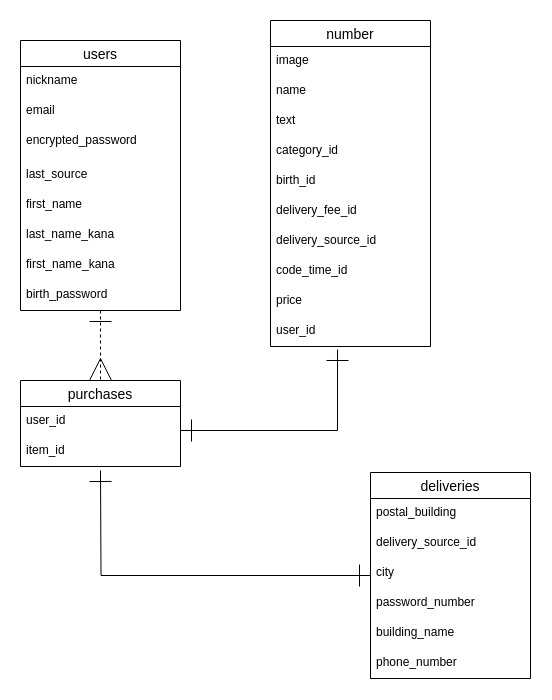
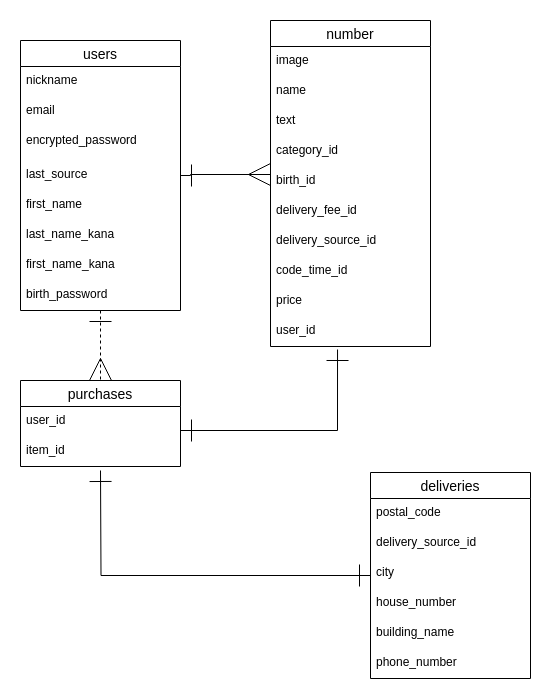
  <mxCell id="0" value="" />
  <mxCell id="1" parent="0" />
  <mxCell id="2" style="edgeStyle=orthogonalEdgeStyle;rounded=0;orthogonalLoop=1;jettySize=auto;html=1;entryX=0.5;entryY=0;entryDx=0;entryDy=0;startArrow=ERone;startFill=0;endArrow=ERmany;endFill=0;startSize=20;endSize=20;sourcePerimeterSpacing=0;targetPerimeterSpacing=0;strokeWidth=1;dashed=1;" edge="1" parent="1" source="3" target="24"><mxGeometry relative="1" as="geometry" /></mxCell>
  <mxCell id="3" value="users" style="swimlane;fontStyle=0;childLayout=stackLayout;horizontal=1;startSize=26;horizontalStack=0;resizeParent=1;resizeParentMax=0;resizeLast=0;collapsible=1;marginBottom=0;align=center;fontSize=14;direction=east;" vertex="1" parent="1"><mxGeometry x="20" y="40" width="160" height="270" as="geometry"><mxRectangle x="160" y="270" width="70" height="26" as="alternateBounds" /></mxGeometry></mxCell>
  <mxCell id="4" value="nickname" style="text;strokeColor=none;fillColor=none;spacingLeft=4;spacingRight=4;overflow=hidden;rotatable=0;points=[[0,0.5],[1,0.5]];portConstraint=eastwest;fontSize=12;" vertex="1" parent="3"><mxGeometry y="26" width="160" height="30" as="geometry" /></mxCell>
  <mxCell id="5" value="email" style="text;strokeColor=none;fillColor=none;spacingLeft=4;spacingRight=4;overflow=hidden;rotatable=0;points=[[0,0.5],[1,0.5]];portConstraint=eastwest;fontSize=12;" vertex="1" parent="3"><mxGeometry y="56" width="160" height="30" as="geometry" /></mxCell>
  <mxCell id="6" value="encrypted_password&#10;" style="text;strokeColor=none;fillColor=none;spacingLeft=4;spacingRight=4;overflow=hidden;rotatable=0;points=[[0,0.5],[1,0.5]];portConstraint=eastwest;fontSize=12;verticalAlign=top;" vertex="1" parent="3"><mxGeometry y="86" width="160" height="34" as="geometry" /></mxCell>
  <mxCell id="7" value="last_source" style="text;strokeColor=none;fillColor=none;spacingLeft=4;spacingRight=4;overflow=hidden;rotatable=0;points=[[0,0.5],[1,0.5]];portConstraint=eastwest;fontSize=12;verticalAlign=top;" vertex="1" parent="3"><mxGeometry y="120" width="160" height="30" as="geometry" /></mxCell>
  <mxCell id="8" value="first_name" style="text;strokeColor=none;fillColor=none;spacingLeft=4;spacingRight=4;overflow=hidden;rotatable=0;points=[[0,0.5],[1,0.5]];portConstraint=eastwest;fontSize=12;verticalAlign=top;" vertex="1" parent="3"><mxGeometry y="150" width="160" height="30" as="geometry" /></mxCell>
  <mxCell id="9" value="last_name_kana" style="text;strokeColor=none;fillColor=none;spacingLeft=4;spacingRight=4;overflow=hidden;rotatable=0;points=[[0,0.5],[1,0.5]];portConstraint=eastwest;fontSize=12;verticalAlign=top;" vertex="1" parent="3"><mxGeometry y="180" width="160" height="30" as="geometry" /></mxCell>
  <mxCell id="10" value="first_name_kana" style="text;strokeColor=none;fillColor=none;spacingLeft=4;spacingRight=4;overflow=hidden;rotatable=0;points=[[0,0.5],[1,0.5]];portConstraint=eastwest;fontSize=12;verticalAlign=top;" vertex="1" parent="3"><mxGeometry y="210" width="160" height="30" as="geometry" /></mxCell>
  <mxCell id="11" value="birth_password" style="text;strokeColor=none;fillColor=none;spacingLeft=4;spacingRight=4;overflow=hidden;rotatable=0;points=[[0,0.5],[1,0.5]];portConstraint=eastwest;fontSize=12;verticalAlign=top;" vertex="1" parent="3"><mxGeometry y="240" width="160" height="30" as="geometry" /></mxCell>
  <mxCell id="12" value="number" style="swimlane;fontStyle=0;childLayout=stackLayout;horizontal=1;startSize=26;horizontalStack=0;resizeParent=1;resizeParentMax=0;resizeLast=0;collapsible=1;marginBottom=0;align=center;fontSize=14;" vertex="1" parent="1"><mxGeometry x="270" y="20" width="160" height="326" as="geometry" /></mxCell>
  <mxCell id="13" value="image" style="text;strokeColor=none;fillColor=none;spacingLeft=4;spacingRight=4;overflow=hidden;rotatable=0;points=[[0,0.5],[1,0.5]];portConstraint=eastwest;fontSize=12;verticalAlign=top;" vertex="1" parent="12"><mxGeometry y="26" width="160" height="30" as="geometry" /></mxCell>
  <mxCell id="14" value="name" style="text;strokeColor=none;fillColor=none;spacingLeft=4;spacingRight=4;overflow=hidden;rotatable=0;points=[[0,0.5],[1,0.5]];portConstraint=eastwest;fontSize=12;" vertex="1" parent="12"><mxGeometry y="56" width="160" height="30" as="geometry" /></mxCell>
  <mxCell id="15" value="text" style="text;strokeColor=none;fillColor=none;spacingLeft=4;spacingRight=4;overflow=hidden;rotatable=0;points=[[0,0.5],[1,0.5]];portConstraint=eastwest;fontSize=12;verticalAlign=top;" vertex="1" parent="12"><mxGeometry y="86" width="160" height="30" as="geometry" /></mxCell>
  <mxCell id="16" value="category_id" style="text;strokeColor=none;fillColor=none;spacingLeft=4;spacingRight=4;overflow=hidden;rotatable=0;points=[[0,0.5],[1,0.5]];portConstraint=eastwest;fontSize=12;" vertex="1" parent="12"><mxGeometry y="116" width="160" height="30" as="geometry" /></mxCell>
  <mxCell id="17" value="birth_id" style="text;strokeColor=none;fillColor=none;spacingLeft=4;spacingRight=4;overflow=hidden;rotatable=0;points=[[0,0.5],[1,0.5]];portConstraint=eastwest;fontSize=12;verticalAlign=top;" vertex="1" parent="12"><mxGeometry y="146" width="160" height="30" as="geometry" /></mxCell>
  <mxCell id="18" value="delivery_fee_id" style="text;strokeColor=none;fillColor=none;spacingLeft=4;spacingRight=4;overflow=hidden;rotatable=0;points=[[0,0.5],[1,0.5]];portConstraint=eastwest;fontSize=12;verticalAlign=top;" vertex="1" parent="12"><mxGeometry y="176" width="160" height="30" as="geometry" /></mxCell>
  <mxCell id="19" value="delivery_source_id" style="text;strokeColor=none;fillColor=none;spacingLeft=4;spacingRight=4;overflow=hidden;rotatable=0;points=[[0,0.5],[1,0.5]];portConstraint=eastwest;fontSize=12;verticalAlign=top;" vertex="1" parent="12"><mxGeometry y="206" width="160" height="30" as="geometry" /></mxCell>
  <mxCell id="20" value="code_time_id" style="text;strokeColor=none;fillColor=none;spacingLeft=4;spacingRight=4;overflow=hidden;rotatable=0;points=[[0,0.5],[1,0.5]];portConstraint=eastwest;fontSize=12;verticalAlign=top;" vertex="1" parent="12"><mxGeometry y="236" width="160" height="30" as="geometry" /></mxCell>
  <mxCell id="21" value="price" style="text;strokeColor=none;fillColor=none;spacingLeft=4;spacingRight=4;overflow=hidden;rotatable=0;points=[[0,0.5],[1,0.5]];portConstraint=eastwest;fontSize=12;verticalAlign=top;" vertex="1" parent="12"><mxGeometry y="266" width="160" height="30" as="geometry" /></mxCell>
  <mxCell id="22" value="user_id" style="text;strokeColor=none;fillColor=none;spacingLeft=4;spacingRight=4;overflow=hidden;rotatable=0;points=[[0,0.5],[1,0.5]];portConstraint=eastwest;fontSize=12;verticalAlign=top;" vertex="1" parent="12"><mxGeometry y="296" width="160" height="30" as="geometry" /></mxCell>
  <mxCell id="23" style="edgeStyle=orthogonalEdgeStyle;rounded=0;orthogonalLoop=1;jettySize=auto;html=1;startArrow=ERone;startFill=0;endArrow=ERone;endFill=0;startSize=20;endSize=20;sourcePerimeterSpacing=0;targetPerimeterSpacing=0;strokeWidth=1;entryX=0.419;entryY=1.1;entryDx=0;entryDy=0;entryPerimeter=0;" edge="1" parent="1" source="24" target="22"><mxGeometry relative="1" as="geometry"><mxPoint x="480" y="350" as="targetPoint" /><Array as="points"><mxPoint x="337" y="430" /></Array></mxGeometry></mxCell>
  <mxCell id="24" value="purchases" style="swimlane;fontStyle=0;childLayout=stackLayout;horizontal=1;startSize=26;horizontalStack=0;resizeParent=1;resizeParentMax=0;resizeLast=0;collapsible=1;marginBottom=0;align=center;fontSize=14;" vertex="1" parent="1"><mxGeometry x="20" y="380" width="160" height="86" as="geometry" /></mxCell>
  <mxCell id="25" value="user_id" style="text;strokeColor=none;fillColor=none;spacingLeft=4;spacingRight=4;overflow=hidden;rotatable=0;points=[[0,0.5],[1,0.5]];portConstraint=eastwest;fontSize=12;" vertex="1" parent="24"><mxGeometry y="26" width="160" height="30" as="geometry" /></mxCell>
  <mxCell id="26" value="item_id" style="text;strokeColor=none;fillColor=none;spacingLeft=4;spacingRight=4;overflow=hidden;rotatable=0;points=[[0,0.5],[1,0.5]];portConstraint=eastwest;fontSize=12;" vertex="1" parent="24"><mxGeometry y="56" width="160" height="30" as="geometry" /></mxCell>
  <mxCell id="27" style="edgeStyle=orthogonalEdgeStyle;rounded=0;orthogonalLoop=1;jettySize=auto;html=1;startArrow=ERone;startFill=0;endArrow=ERone;endFill=0;startSize=20;endSize=20;sourcePerimeterSpacing=0;targetPerimeterSpacing=0;strokeWidth=1;" edge="1" parent="1" source="28"><mxGeometry relative="1" as="geometry"><mxPoint x="100" y="470" as="targetPoint" /></mxGeometry></mxCell>
  <mxCell id="28" value="deliveries" style="swimlane;fontStyle=0;childLayout=stackLayout;horizontal=1;startSize=26;horizontalStack=0;resizeParent=1;resizeParentMax=0;resizeLast=0;collapsible=1;marginBottom=0;align=center;fontSize=14;" vertex="1" parent="1"><mxGeometry x="370" y="472" width="160" height="206" as="geometry" /></mxCell>
- <mxCell id="29" value="postal_building" style="text;strokeColor=none;fillColor=none;spacingLeft=4;spacingRight=4;overflow=hidden;rotatable=0;points=[[0,0.5],[1,0.5]];portConstraint=eastwest;fontSize=12;" vertex="1" parent="28"><mxGeometry y="26" width="160" height="30" as="geometry" /></mxCell>
+ <mxCell id="29" value="postal_code" style="text;strokeColor=none;fillColor=none;spacingLeft=4;spacingRight=4;overflow=hidden;rotatable=0;points=[[0,0.5],[1,0.5]];portConstraint=eastwest;fontSize=12;" vertex="1" parent="28"><mxGeometry y="26" width="160" height="30" as="geometry" /></mxCell>
  <mxCell id="30" value="delivery_source_id" style="text;strokeColor=none;fillColor=none;spacingLeft=4;spacingRight=4;overflow=hidden;rotatable=0;points=[[0,0.5],[1,0.5]];portConstraint=eastwest;fontSize=12;" vertex="1" parent="28"><mxGeometry y="56" width="160" height="30" as="geometry" /></mxCell>
  <mxCell id="31" value="city" style="text;strokeColor=none;fillColor=none;spacingLeft=4;spacingRight=4;overflow=hidden;rotatable=0;points=[[0,0.5],[1,0.5]];portConstraint=eastwest;fontSize=12;" vertex="1" parent="28"><mxGeometry y="86" width="160" height="30" as="geometry" /></mxCell>
- <mxCell id="32" value="password_number" style="text;strokeColor=none;fillColor=none;spacingLeft=4;spacingRight=4;overflow=hidden;rotatable=0;points=[[0,0.5],[1,0.5]];portConstraint=eastwest;fontSize=12;verticalAlign=top;" vertex="1" parent="28"><mxGeometry y="116" width="160" height="30" as="geometry" /></mxCell>
+ <mxCell id="32" value="house_number" style="text;strokeColor=none;fillColor=none;spacingLeft=4;spacingRight=4;overflow=hidden;rotatable=0;points=[[0,0.5],[1,0.5]];portConstraint=eastwest;fontSize=12;verticalAlign=top;" vertex="1" parent="28"><mxGeometry y="116" width="160" height="30" as="geometry" /></mxCell>
  <mxCell id="33" value="building_name" style="text;strokeColor=none;fillColor=none;spacingLeft=4;spacingRight=4;overflow=hidden;rotatable=0;points=[[0,0.5],[1,0.5]];portConstraint=eastwest;fontSize=12;verticalAlign=top;" vertex="1" parent="28"><mxGeometry y="146" width="160" height="30" as="geometry" /></mxCell>
  <mxCell id="34" value="phone_number" style="text;strokeColor=none;fillColor=none;spacingLeft=4;spacingRight=4;overflow=hidden;rotatable=0;points=[[0,0.5],[1,0.5]];portConstraint=eastwest;fontSize=12;verticalAlign=top;" vertex="1" parent="28"><mxGeometry y="176" width="160" height="30" as="geometry" /></mxCell>
+ <mxCell id="35" style="edgeStyle=orthogonalEdgeStyle;orthogonalLoop=1;jettySize=auto;html=1;exitX=1;exitY=0.5;exitDx=0;exitDy=0;startArrow=ERone;startFill=0;endArrow=ERmany;endFill=0;endSize=20;sourcePerimeterSpacing=0;targetPerimeterSpacing=0;strokeWidth=1;rounded=0;startSize=20;entryX=0;entryY=0.267;entryDx=0;entryDy=0;entryPerimeter=0;" edge="1" parent="1" source="7" target="17"><mxGeometry relative="1" as="geometry"><mxPoint x="390" y="175" as="targetPoint" /><Array as="points"><mxPoint x="190" y="174" /></Array></mxGeometry></mxCell>
